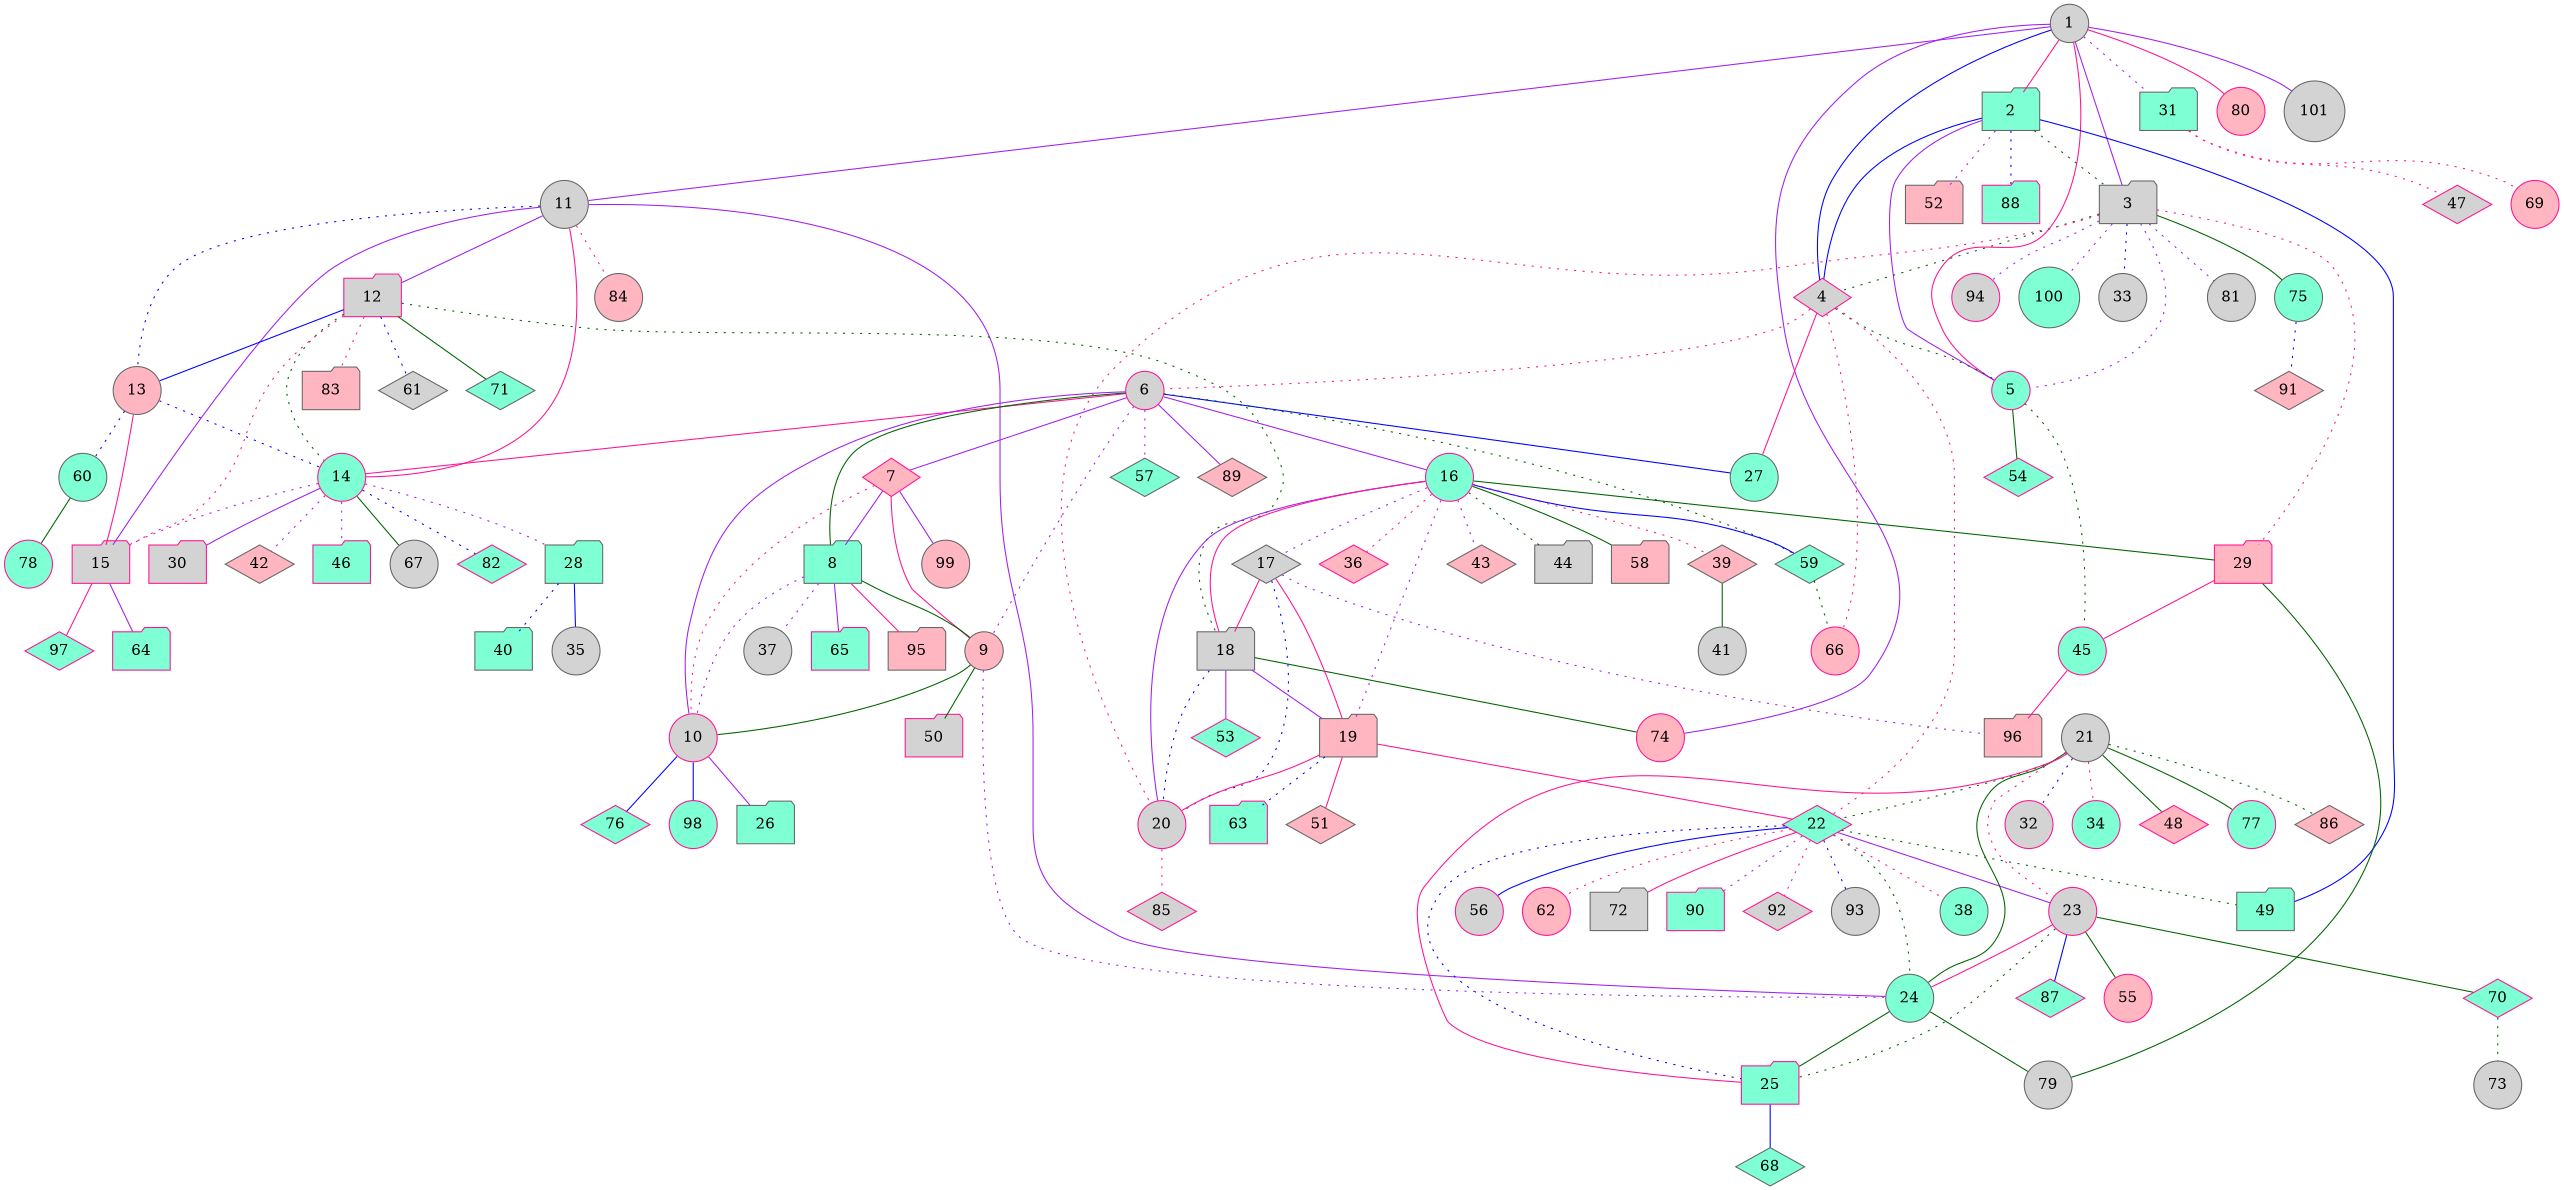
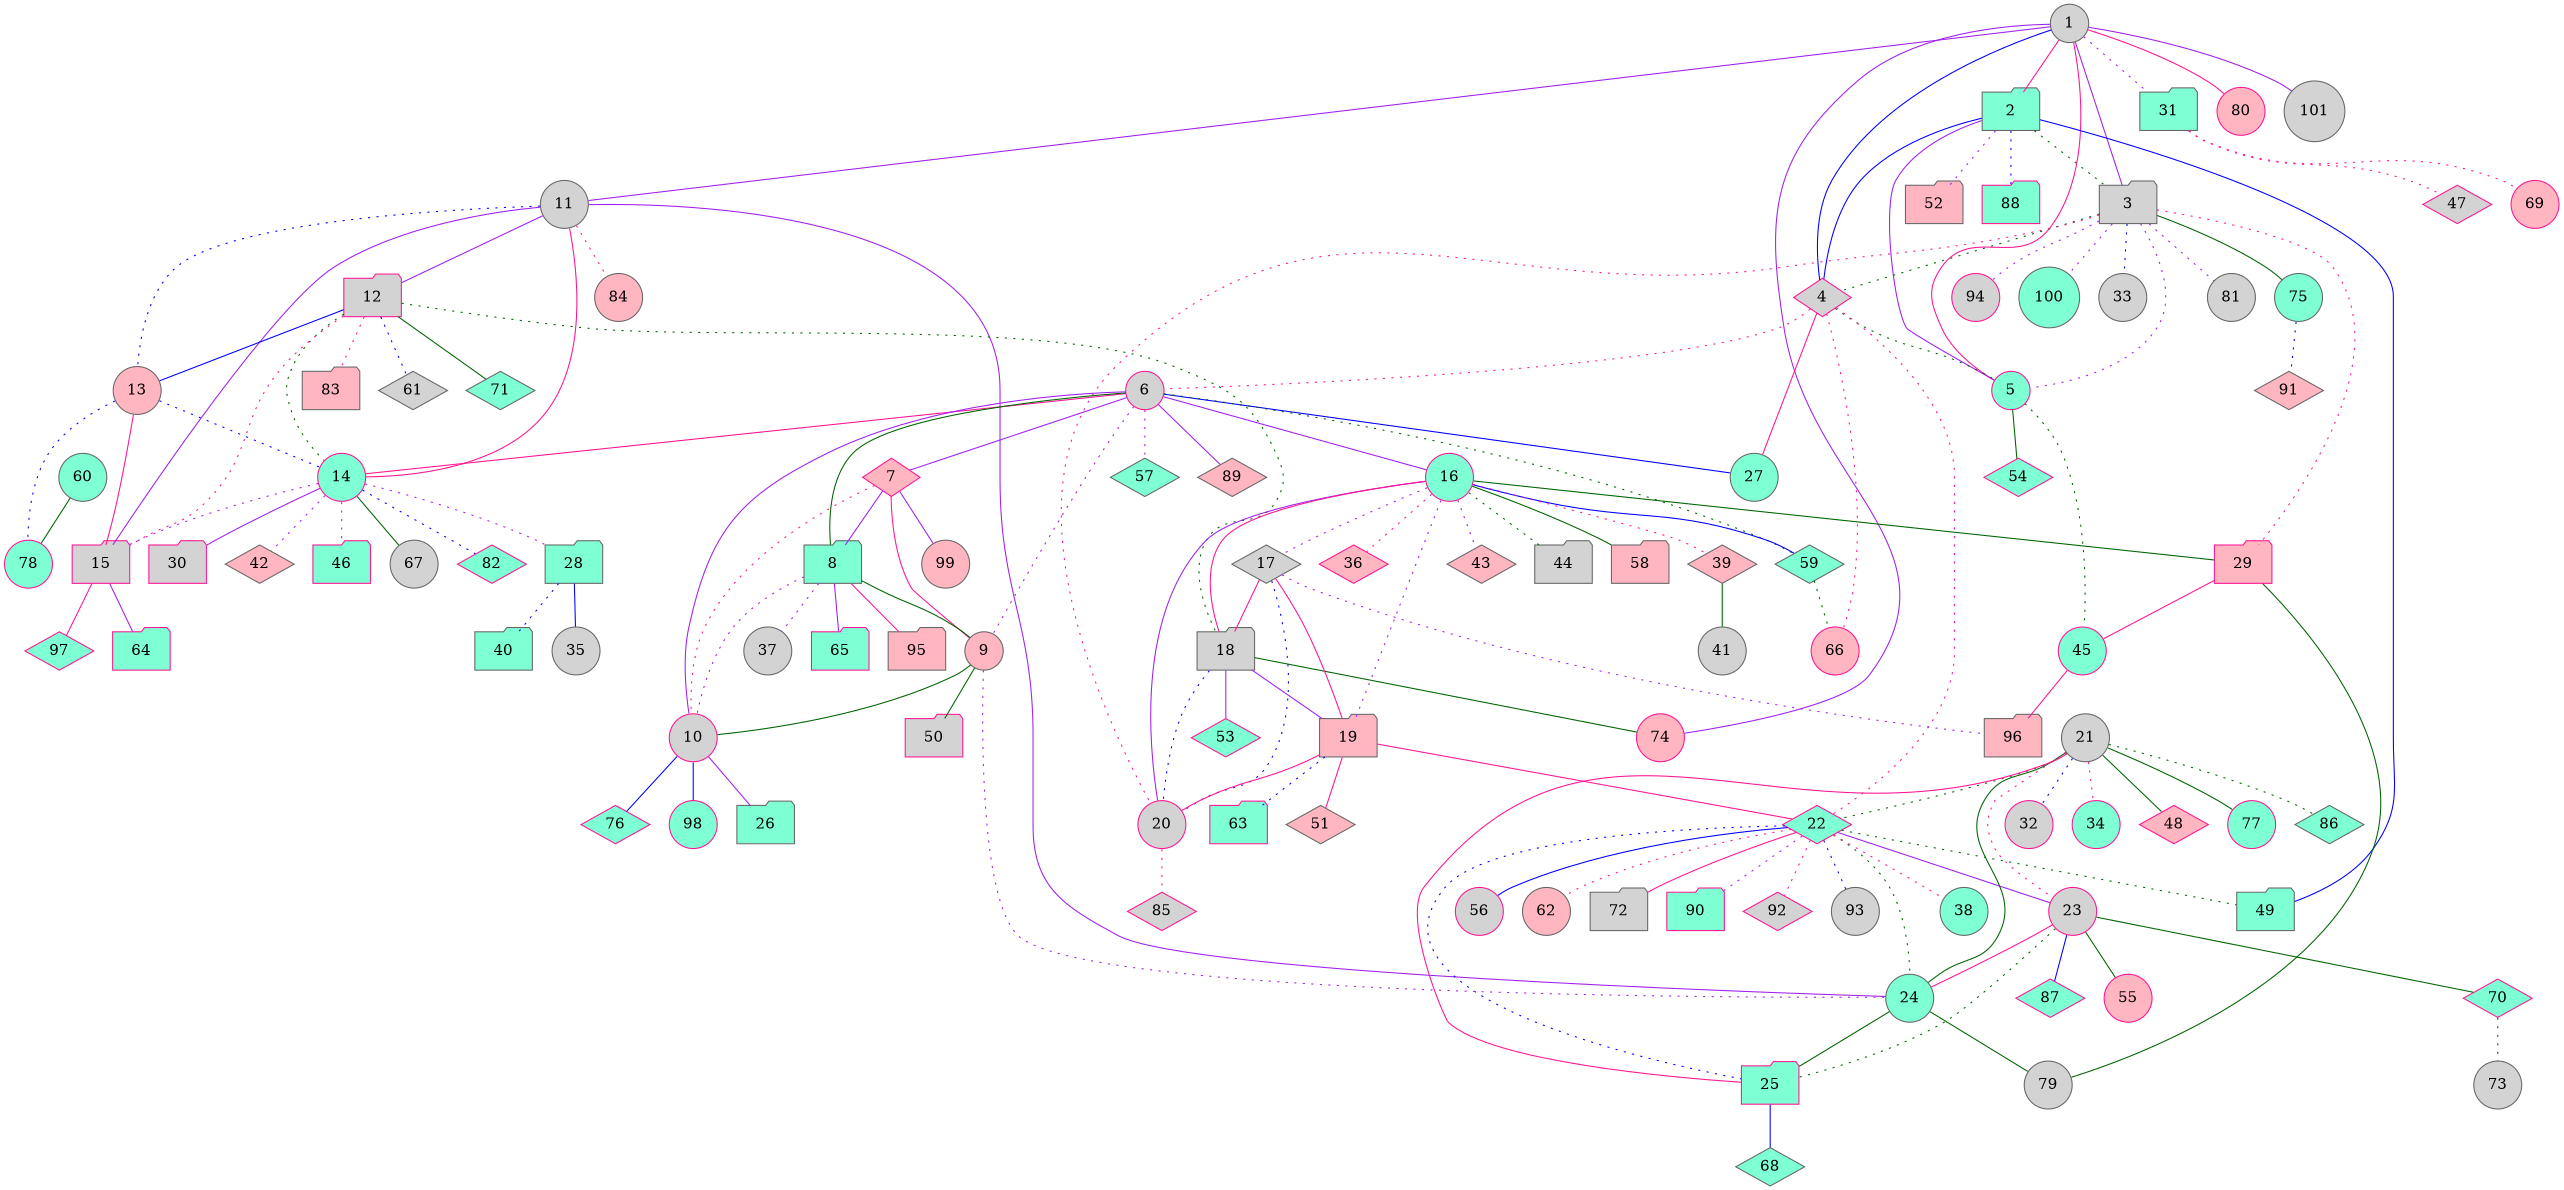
  graph {
    node [color=gray40 fillcolor=aquamarine shape=circle style=filled]
    edge [color=purple style=solid]
    1 [fillcolor=lightgrey]
    2 [shape=folder]
    3 [fillcolor=lightgrey shape=folder]
    4 [color=deeppink fillcolor=lightgrey shape=diamond]
    5 [color=deeppink]
    11 [fillcolor=lightgrey]
    31 [shape=folder]
    74 [color=deeppink fillcolor=lightpink]
    80 [color=deeppink fillcolor=lightpink]
    101 [fillcolor=lightgrey]
    49 [shape=folder]
    52 [fillcolor=lightpink shape=folder]
    88 [color=deeppink shape=folder]
    20 [color=deeppink fillcolor=lightgrey]
    29 [color=deeppink fillcolor=lightpink shape=folder]
    33 [fillcolor=lightgrey]
    75
    81 [fillcolor=lightgrey]
    94 [color=deeppink fillcolor=lightgrey]
    100
    6 [color=deeppink fillcolor=lightgrey]
    22 [color=deeppink shape=diamond]
    27
    66 [color=deeppink fillcolor=lightpink]
    45 [color=deeppink]
    54 [color=deeppink shape=diamond]
    14 [color=deeppink]
    24
    12 [color=deeppink fillcolor=lightgrey shape=folder]
    13 [fillcolor=lightpink]
    15 [color=deeppink fillcolor=lightgrey shape=folder]
    84 [fillcolor=lightpink]
    47 [color=deeppink fillcolor=lightgrey shape=diamond]
    69 [color=deeppink fillcolor=lightpink]
    85 [color=deeppink fillcolor=lightgrey shape=diamond]
    79 [fillcolor=lightgrey]
    91 [fillcolor=lightpink shape=diamond]
    7 [color=deeppink fillcolor=lightpink shape=diamond]
    8 [shape=folder]
    9 [fillcolor=lightpink]
    10 [color=deeppink fillcolor=lightgrey]
    16 [color=deeppink]
    57 [shape=diamond]
    59 [shape=diamond]
    89 [fillcolor=lightpink shape=diamond]
    23 [color=deeppink fillcolor=lightgrey]
    25 [color=deeppink shape=folder]
    38
    56 [color=deeppink fillcolor=lightgrey]
-   62 [color=deeppink fillcolor=lightpink]
+   62 [fillcolor=lightpink]
    72 [fillcolor=lightgrey shape=folder]
    90 [color=deeppink shape=folder]
    92 [color=deeppink fillcolor=lightgrey shape=diamond]
    93 [fillcolor=lightgrey]
    96 [fillcolor=lightpink shape=folder]
    99 [fillcolor=lightpink]
    37 [fillcolor=lightgrey]
    65 [color=deeppink shape=folder]
    95 [fillcolor=lightpink shape=folder]
    50 [color=deeppink fillcolor=lightgrey shape=folder]
    26 [shape=folder]
    76 [color=deeppink shape=diamond]
    98 [color=deeppink]
    28 [shape=folder]
    30 [color=deeppink fillcolor=lightgrey shape=folder]
    42 [fillcolor=lightpink shape=diamond]
    46 [color=deeppink shape=folder]
    67 [fillcolor=lightgrey]
    82 [color=deeppink shape=diamond]
    18 [fillcolor=lightgrey shape=folder]
    17 [fillcolor=lightgrey shape=diamond]
    19 [fillcolor=lightpink shape=folder]
    36 [color=deeppink fillcolor=lightpink shape=diamond]
    39 [fillcolor=lightpink shape=diamond]
    43 [fillcolor=lightpink shape=diamond]
    44 [fillcolor=lightgrey shape=folder]
    58 [fillcolor=lightpink shape=folder]
    61 [fillcolor=lightgrey shape=diamond]
    71 [shape=diamond]
    83 [fillcolor=lightpink shape=folder]
    60
    64 [color=deeppink shape=folder]
    97 [color=deeppink shape=diamond]
    53 [color=deeppink shape=diamond]
    78 [color=deeppink]
    35 [fillcolor=lightgrey]
    40 [shape=folder]
    51 [fillcolor=lightpink shape=diamond]
    63 [color=deeppink shape=folder]
    41 [fillcolor=lightgrey]
    21 [fillcolor=lightgrey]
    32 [color=deeppink fillcolor=lightgrey]
    34 [color=deeppink]
    48 [color=deeppink fillcolor=lightpink shape=diamond]
    77 [color=deeppink]
-   86 [fillcolor=lightpink shape=diamond]
+   86 [shape=diamond]
    55 [color=deeppink fillcolor=lightpink]
    70 [color=deeppink shape=diamond]
    87 [color=deeppink shape=diamond]
    68 [shape=diamond]
    73 [fillcolor=lightgrey]
    1 -- 2 [color=deeppink]
    1 -- 3
    1 -- 4 [color=blue]
    1 -- 5 [color=deeppink]
    1 -- 11
    1 -- 31 [style=dotted]
    1 -- 74
    1 -- 80 [color=deeppink]
    1 -- 101
    2 -- 3 [color=darkgreen style=dotted]
    2 -- 4 [color=blue]
    2 -- 5
    2 -- 49 [color=blue]
    2 -- 52 [style=dotted]
    2 -- 88 [color=blue style=dotted]
    3 -- 4 [color=darkgreen style=dotted]
    3 -- 5 [style=dotted]
    3 -- 20 [color=deeppink style=dotted]
    3 -- 29 [color=deeppink style=dotted]
    3 -- 33 [color=blue style=dotted]
    3 -- 75 [color=darkgreen]
    3 -- 81 [style=dotted]
    3 -- 94 [style=dotted]
    3 -- 100 [style=dotted]
    4 -- 5 [color=darkgreen style=dotted]
    4 -- 6 [color=deeppink style=dotted]
    4 -- 22 [color=deeppink style=dotted]
    4 -- 27 [color=deeppink]
    4 -- 66 [color=deeppink style=dotted]
    5 -- 45 [color=darkgreen style=dotted]
    5 -- 54 [color=darkgreen]
    11 -- 14 [color=deeppink]
    11 -- 24
    11 -- 12
    11 -- 13 [color=blue style=dotted]
    11 -- 15
    11 -- 84 [color=deeppink style=dotted]
    31 -- 47 [color=deeppink style=dotted]
    31 -- 69 [color=deeppink style=dotted]
    20 -- 85 [color=deeppink style=dotted]
    29 -- 45 [color=deeppink]
    29 -- 79 [color=darkgreen]
    75 -- 91 [color=blue style=dotted]
    6 -- 27 [color=blue]
    6 -- 14 [color=deeppink]
    6 -- 7
    6 -- 8 [color=darkgreen]
    6 -- 9 [style=dotted]
    6 -- 10
    6 -- 16
    6 -- 57 [style=dotted]
    6 -- 59 [color=darkgreen style=dotted]
    6 -- 89
    22 -- 49 [color=darkgreen style=dotted]
    22 -- 24 [color=darkgreen style=dotted]
    22 -- 23
    22 -- 25 [color=blue style=dotted]
    22 -- 38 [color=deeppink style=dotted]
    22 -- 56 [color=blue]
    22 -- 62 [color=deeppink style=dotted]
    22 -- 72 [color=deeppink]
    22 -- 90 [style=dotted]
    22 -- 92 [color=deeppink style=dotted]
    22 -- 93 [color=blue style=dotted]
    45 -- 96 [color=deeppink]
    14 -- 15 [style=dotted]
    14 -- 28 [style=dotted]
    14 -- 30
    14 -- 42 [style=dotted]
    14 -- 46 [style=dotted]
    14 -- 67 [color=darkgreen]
    14 -- 82 [color=blue style=dotted]
    24 -- 79 [color=darkgreen]
    24 -- 25 [color=darkgreen]
    12 -- 14 [color=darkgreen style=dotted]
    12 -- 13 [color=blue]
    12 -- 15 [color=deeppink style=dotted]
    12 -- 18 [color=darkgreen style=dotted]
    12 -- 61 [color=blue style=dotted]
    12 -- 71 [color=darkgreen]
    12 -- 83 [color=deeppink style=dotted]
    13 -- 14 [color=blue style=dotted]
    13 -- 15 [color=deeppink]
-   13 -- 60 [color=blue style=dotted]
+   13 -- 78 [color=blue style=dotted]
    15 -- 64
    15 -- 97 [color=deeppink]
    7 -- 8
    7 -- 9 [color=deeppink]
    7 -- 10 [color=deeppink style=dotted]
    7 -- 99
    8 -- 9 [color=darkgreen]
    8 -- 10 [style=dotted]
    8 -- 37 [style=dotted]
    8 -- 65
    8 -- 95 [color=deeppink]
    9 -- 24 [style=dotted]
    9 -- 10 [color=darkgreen]
    9 -- 50 [color=darkgreen]
    10 -- 26
    10 -- 76 [color=blue]
    10 -- 98 [color=blue]
    16 -- 20
    16 -- 29 [color=darkgreen]
    16 -- 59 [color=blue]
    16 -- 18 [color=deeppink]
    16 -- 17 [style=dotted]
    16 -- 19 [style=dotted]
    16 -- 36 [color=deeppink style=dotted]
    16 -- 39 [color=deeppink style=dotted]
    16 -- 43 [style=dotted]
    16 -- 44 [color=darkgreen style=dotted]
    16 -- 58 [color=darkgreen]
    59 -- 66 [color=darkgreen style=dotted]
    23 -- 24 [color=deeppink]
    23 -- 25 [color=darkgreen style=dotted]
    23 -- 55 [color=darkgreen]
    23 -- 70 [color=darkgreen]
    23 -- 87 [color=blue]
    25 -- 68 [color=blue]
    28 -- 35 [color=blue]
    28 -- 40 [color=blue style=dotted]
    18 -- 74 [color=darkgreen]
    18 -- 20 [color=blue style=dotted]
    18 -- 19
    18 -- 53
    17 -- 20 [color=blue style=dotted]
    17 -- 96 [style=dotted]
    17 -- 18 [color=deeppink]
    17 -- 19 [color=deeppink]
    19 -- 20 [color=deeppink]
    19 -- 22 [color=deeppink]
    19 -- 51 [color=deeppink]
    19 -- 63 [color=blue style=dotted]
    39 -- 41 [color=darkgreen]
    60 -- 78 [color=darkgreen]
    21 -- 22 [color=darkgreen style=dotted]
    21 -- 24 [color=darkgreen]
    21 -- 23 [color=deeppink style=dotted]
    21 -- 25 [color=deeppink]
    21 -- 32 [color=blue style=dotted]
    21 -- 34 [color=deeppink style=dotted]
    21 -- 48 [color=darkgreen]
    21 -- 77 [color=darkgreen]
    21 -- 86 [color=darkgreen style=dotted]
    70 -- 73 [color=darkgreen style=dotted]
  }
